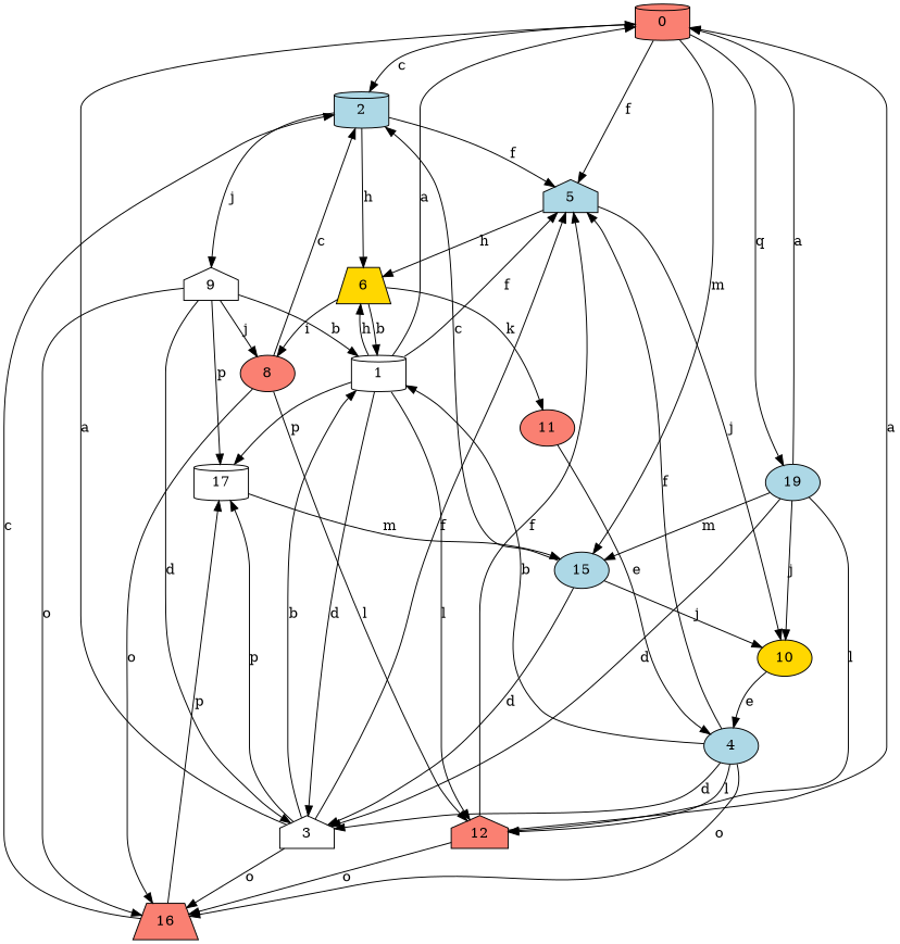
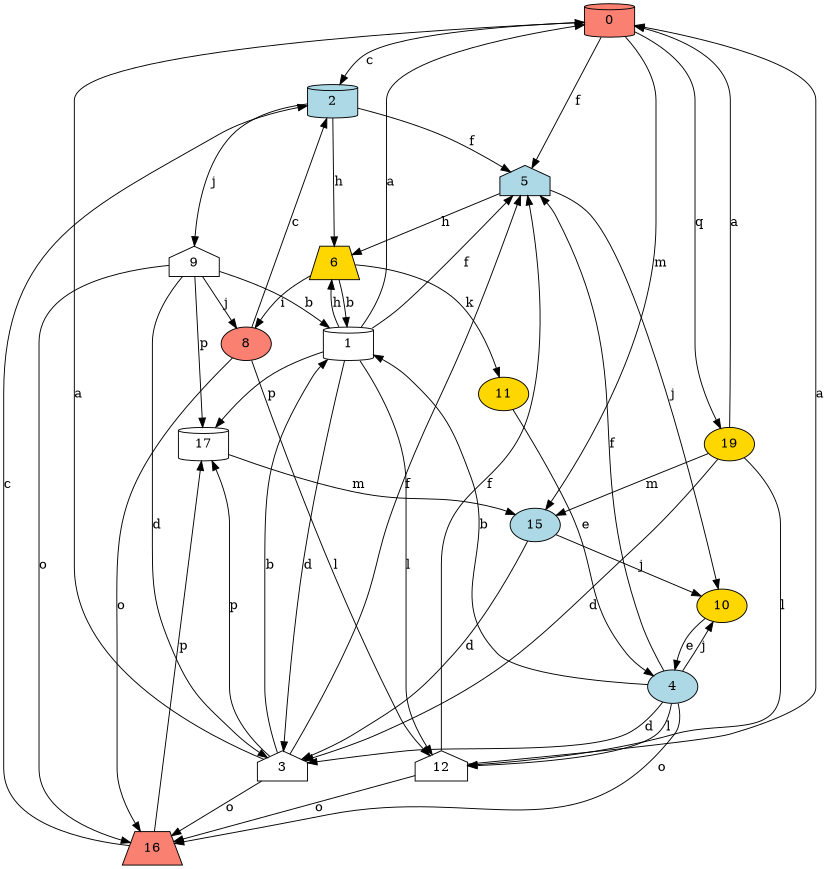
  strict digraph {
    node [fillcolor=salmon shape=ellipse style=filled]
    0 [shape=cylinder]
    2 [fillcolor=lightblue shape=cylinder]
    5 [fillcolor=lightblue shape=house]
    15 [fillcolor=lightblue]
-   19 [fillcolor=lightblue]
+   19 [fillcolor=gold]
    6 [fillcolor=gold shape=trapezium]
    9 [fillcolor=white shape=house]
    10 [fillcolor=gold]
    3 [fillcolor=white shape=house]
-   12 [shape=house]
+   12 [fillcolor=white shape=house]
    1 [fillcolor=white shape=cylinder]
    17 [fillcolor=white shape=cylinder]
    16 [shape=trapezium]
    8
-   11
+   11 [fillcolor=gold]
    4 [fillcolor=lightblue]
    0 -> 2 [label=c]
    0 -> 5 [label=f]
    0 -> 15 [label=m]
    0 -> 19 [label=q]
    2 -> 5 [label=f]
    2 -> 6 [label=h]
    2 -> 9 [label=j]
    5 -> 6 [label=h]
    5 -> 10 [label=j]
-   15 -> 2 [label=c]
    15 -> 10 [label=j]
    15 -> 3 [label=d]
    19 -> 0 [label=a]
    19 -> 15 [label=m]
    19 -> 3 [label=d]
    19 -> 12 [label=l]
    6 -> 1 [label=b]
    6 -> 8 [label=i]
    6 -> 11 [label=k]
    9 -> 3 [label=d]
    9 -> 1 [label=b]
    9 -> 17 [label=p]
    9 -> 16 [label=o]
    9 -> 8 [label=j]
    10 -> 4 [label=e]
    3 -> 0 [label=a]
    3 -> 5 [label=f]
    3 -> 1 [label=b]
    3 -> 17 [label=p]
    3 -> 16 [label=o]
    12 -> 0 [label=a]
    12 -> 5 [label=f]
    12 -> 16 [label=o]
    1 -> 0 [label=a]
    1 -> 5 [label=f]
    1 -> 6 [label=h]
    1 -> 3 [label=d]
    1 -> 12 [label=l]
    1 -> 17 [label=p]
    17 -> 15 [label=m]
    16 -> 2 [label=c]
    16 -> 17 [label=p]
    8 -> 2 [label=c]
    8 -> 12 [label=l]
    8 -> 16 [label=o]
    11 -> 4 [label=e]
    4 -> 5 [label=f]
-   19 -> 10 [label=j]
+   4 -> 10 [label=j]
    4 -> 3 [label=d]
    4 -> 12 [label=l]
    4 -> 1 [label=b]
    4 -> 16 [label=o]
  }
